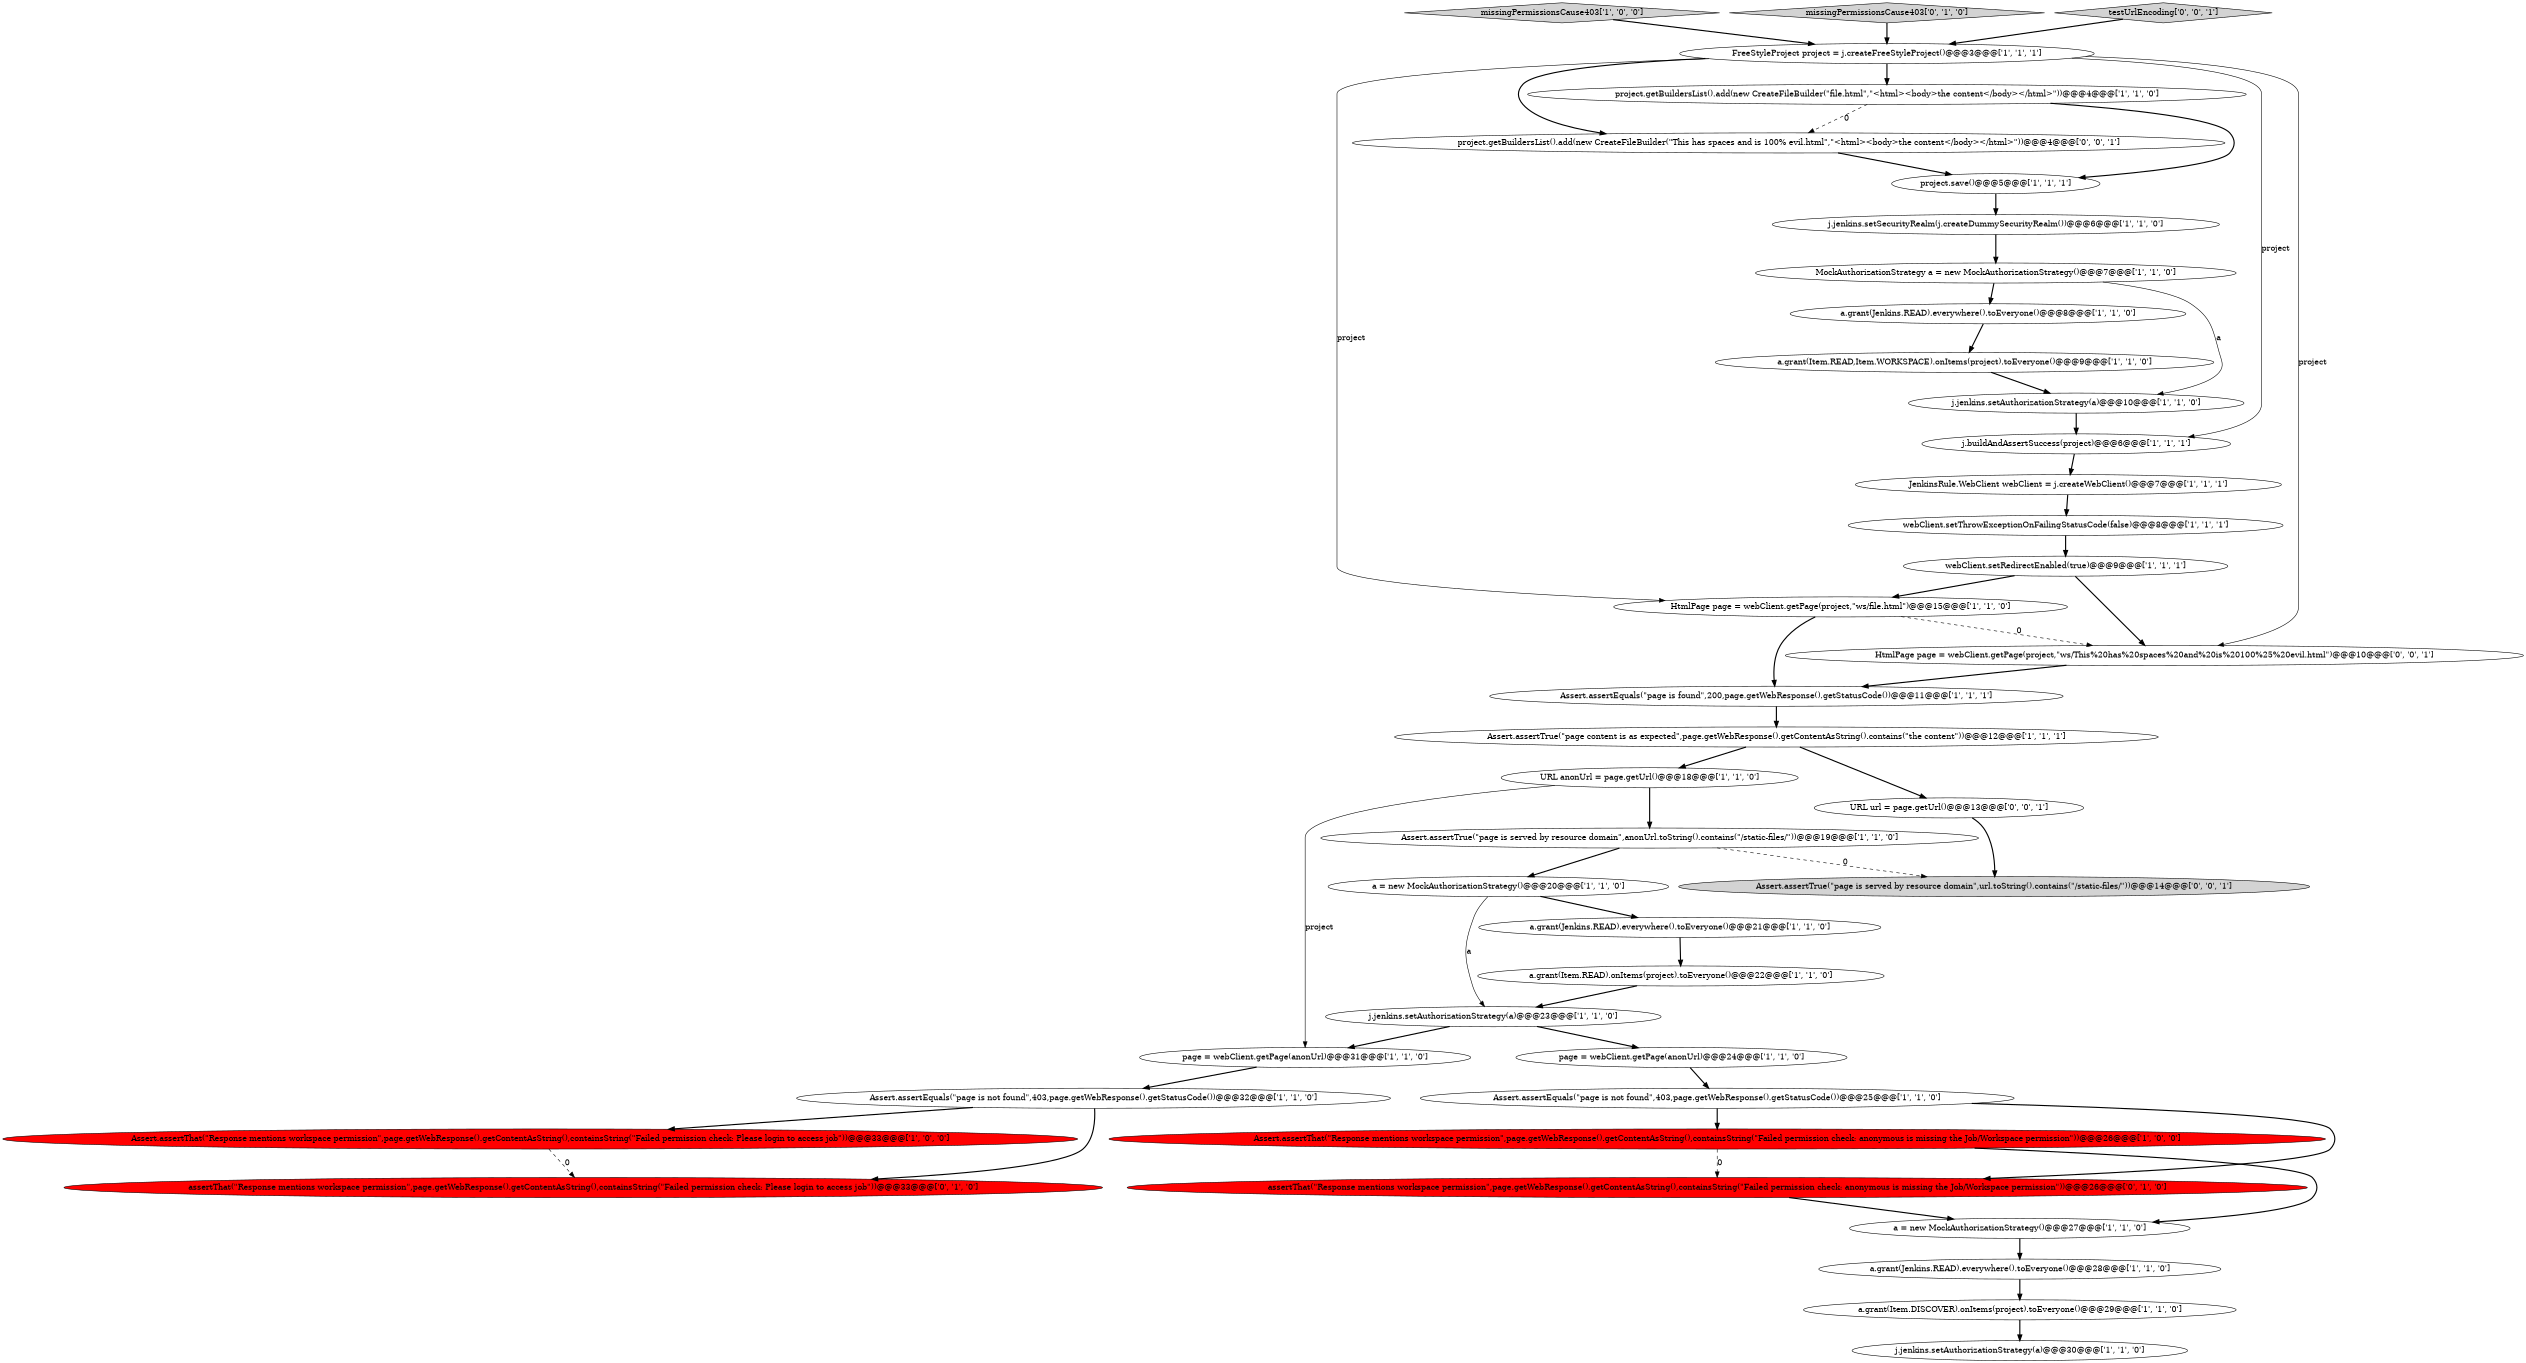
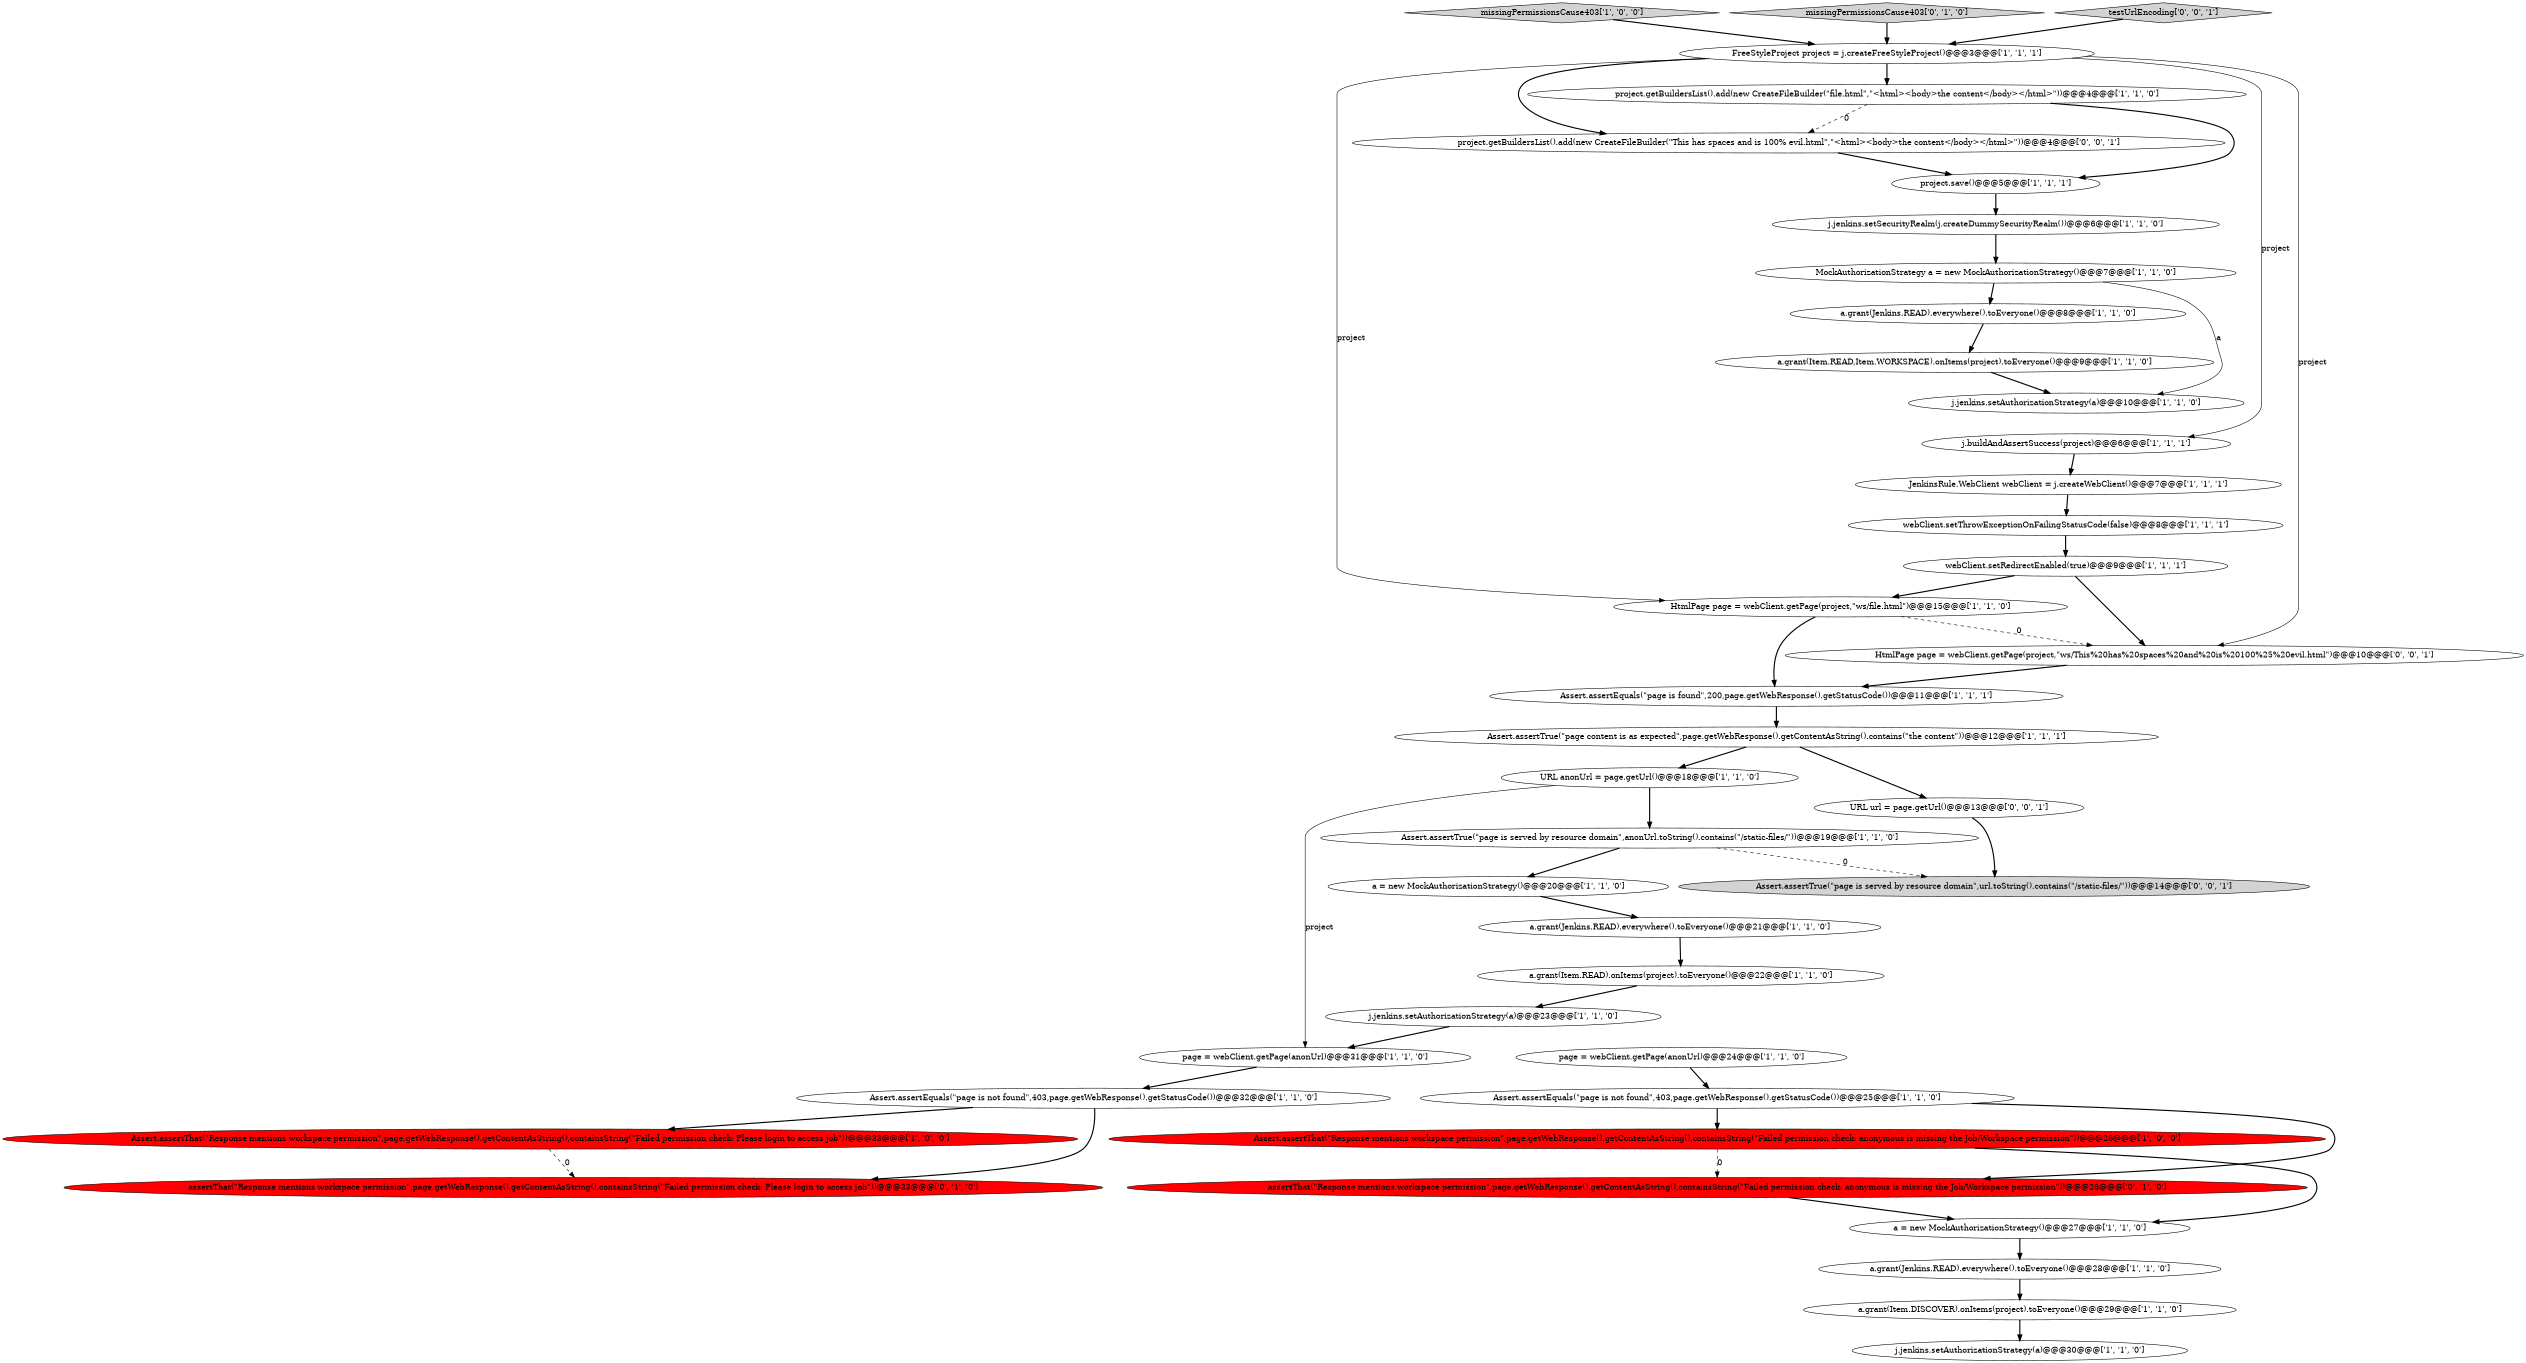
  digraph {
    node [fillcolor=white shape=ellipse style=filled]
    edge [style=bold]
    n1 [label="j.jenkins.setAuthorizationStrategy(a)@@@10@@@['1', '1', '0']"]
    n2 [label="j.buildAndAssertSuccess(project)@@@6@@@['1', '1', '1']"]
    n3 [label="JenkinsRule.WebClient webClient = j.createWebClient()@@@7@@@['1', '1', '1']"]
    n4 [label="webClient.setThrowExceptionOnFailingStatusCode(false)@@@8@@@['1', '1', '1']"]
    n5 [label="webClient.setRedirectEnabled(true)@@@9@@@['1', '1', '1']"]
    n6 [fillcolor=red label="assertThat(\"Response mentions workspace permission\",page.getWebResponse().getContentAsString(),containsString(\"Failed permission check: anonymous is missing the Job/Workspace permission\"))@@@26@@@['0', '1', '0']"]
    n7 [label="a = new MockAuthorizationStrategy()@@@27@@@['1', '1', '0']"]
    n8 [label="a.grant(Jenkins.READ).everywhere().toEveryone()@@@28@@@['1', '1', '0']"]
    n9 [label="j.jenkins.setSecurityRealm(j.createDummySecurityRealm())@@@6@@@['1', '1', '0']"]
    n10 [label="MockAuthorizationStrategy a = new MockAuthorizationStrategy()@@@7@@@['1', '1', '0']"]
    n11 [label="a.grant(Jenkins.READ).everywhere().toEveryone()@@@8@@@['1', '1', '0']"]
    n12 [label="Assert.assertEquals(\"page is found\",200,page.getWebResponse().getStatusCode())@@@11@@@['1', '1', '1']"]
    n13 [label="Assert.assertTrue(\"page content is as expected\",page.getWebResponse().getContentAsString().contains(\"the content\"))@@@12@@@['1', '1', '1']"]
    n14 [label="URL anonUrl = page.getUrl()@@@18@@@['1', '1', '0']"]
    n15 [label="URL url = page.getUrl()@@@13@@@['0', '0', '1']"]
    n16 [label="FreeStyleProject project = j.createFreeStyleProject()@@@3@@@['1', '1', '1']"]
    n17 [label="project.getBuildersList().add(new CreateFileBuilder(\"file.html\",\"<html><body>the content</body></html>\"))@@@4@@@['1', '1', '0']"]
    n18 [label="HtmlPage page = webClient.getPage(project,\"ws/This%20has%20spaces%20and%20is%20100%25%20evil.html\")@@@10@@@['0', '0', '1']"]
    n19 [label="HtmlPage page = webClient.getPage(project,\"ws/file.html\")@@@15@@@['1', '1', '0']"]
    n20 [label="project.getBuildersList().add(new CreateFileBuilder(\"This has spaces and is 100% evil.html\",\"<html><body>the content</body></html>\"))@@@4@@@['0', '0', '1']"]
    n21 [label="project.save()@@@5@@@['1', '1', '1']"]
    n22 [label="a.grant(Item.READ,Item.WORKSPACE).onItems(project).toEveryone()@@@9@@@['1', '1', '0']"]
    n23 [fillcolor=red label="assertThat(\"Response mentions workspace permission\",page.getWebResponse().getContentAsString(),containsString(\"Failed permission check: Please login to access job\"))@@@33@@@['0', '1', '0']"]
    n24 [label="a = new MockAuthorizationStrategy()@@@20@@@['1', '1', '0']"]
    n25 [label="a.grant(Jenkins.READ).everywhere().toEveryone()@@@21@@@['1', '1', '0']"]
    n26 [label="j.jenkins.setAuthorizationStrategy(a)@@@23@@@['1', '1', '0']"]
    n27 [label="a.grant(Item.READ).onItems(project).toEveryone()@@@22@@@['1', '1', '0']"]
    n28 [label="page = webClient.getPage(anonUrl)@@@24@@@['1', '1', '0']"]
    n29 [label="page = webClient.getPage(anonUrl)@@@31@@@['1', '1', '0']"]
    n30 [label="Assert.assertTrue(\"page is served by resource domain\",anonUrl.toString().contains(\"/static-files/\"))@@@19@@@['1', '1', '0']"]
    n31 [fillcolor=lightgray label="Assert.assertTrue(\"page is served by resource domain\",url.toString().contains(\"/static-files/\"))@@@14@@@['0', '0', '1']"]
    n32 [label="a.grant(Item.DISCOVER).onItems(project).toEveryone()@@@29@@@['1', '1', '0']"]
    n33 [label="j.jenkins.setAuthorizationStrategy(a)@@@30@@@['1', '1', '0']"]
    n34 [fillcolor=lightgray label="missingPermissionsCause403['1', '0', '0']" shape=diamond]
    n35 [label="Assert.assertEquals(\"page is not found\",403,page.getWebResponse().getStatusCode())@@@25@@@['1', '1', '0']"]
    n36 [fillcolor=red label="Assert.assertThat(\"Response mentions workspace permission\",page.getWebResponse().getContentAsString(),containsString(\"Failed permission check: anonymous is missing the Job/Workspace permission\"))@@@26@@@['1', '0', '0']"]
    n37 [label="Assert.assertEquals(\"page is not found\",403,page.getWebResponse().getStatusCode())@@@32@@@['1', '1', '0']"]
    n38 [fillcolor=red label="Assert.assertThat(\"Response mentions workspace permission\",page.getWebResponse().getContentAsString(),containsString(\"Failed permission check: Please login to access job\"))@@@33@@@['1', '0', '0']"]
    n39 [fillcolor=lightgray label="missingPermissionsCause403['0', '1', '0']" shape=diamond]
    n40 [fillcolor=lightgray label="testUrlEncoding['0', '0', '1']" shape=diamond]
-   n1 -> n2
    n2 -> n3
    n3 -> n4
    n4 -> n5
    n5 -> n18
    n5 -> n19
    n6 -> n7
    n7 -> n8
    n8 -> n32
    n9 -> n10
    n10 -> n1 [label=a style=solid]
    n10 -> n11
    n11 -> n22
    n12 -> n13
    n13 -> n14
    n13 -> n15
    n14 -> n29 [label=project style=solid]
    n14 -> n30
    n15 -> n31
    n16 -> n2 [label=project style=solid]
    n16 -> n17
    n16 -> n18 [label=project style=solid]
    n16 -> n19 [label=project style=solid]
    n16 -> n20
    n17 -> n20 [label=0 style=dashed]
    n17 -> n21
    n18 -> n12
    n19 -> n12
    n19 -> n18 [label=0 style=dashed]
    n20 -> n21
    n21 -> n9
    n22 -> n1
    n24 -> n25
-   n24 -> n26 [label=a style=solid]
    n25 -> n27
-   n26 -> n28
    n26 -> n29
    n27 -> n26
    n28 -> n35
    n29 -> n37
    n30 -> n24
    n30 -> n31 [label=0 style=dashed]
    n32 -> n33
    n34 -> n16
    n35 -> n6
    n35 -> n36
    n36 -> n6 [label=0 style=dashed]
    n36 -> n7
    n37 -> n23
    n37 -> n38
    n38 -> n23 [label=0 style=dashed]
    n39 -> n16
    n40 -> n16
  }
